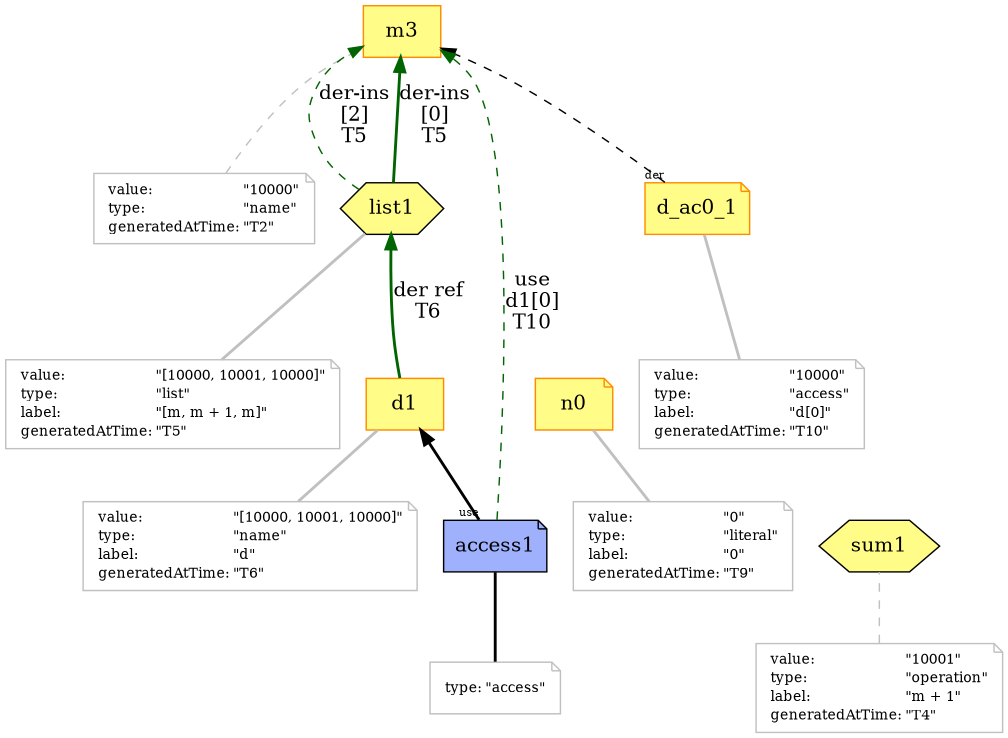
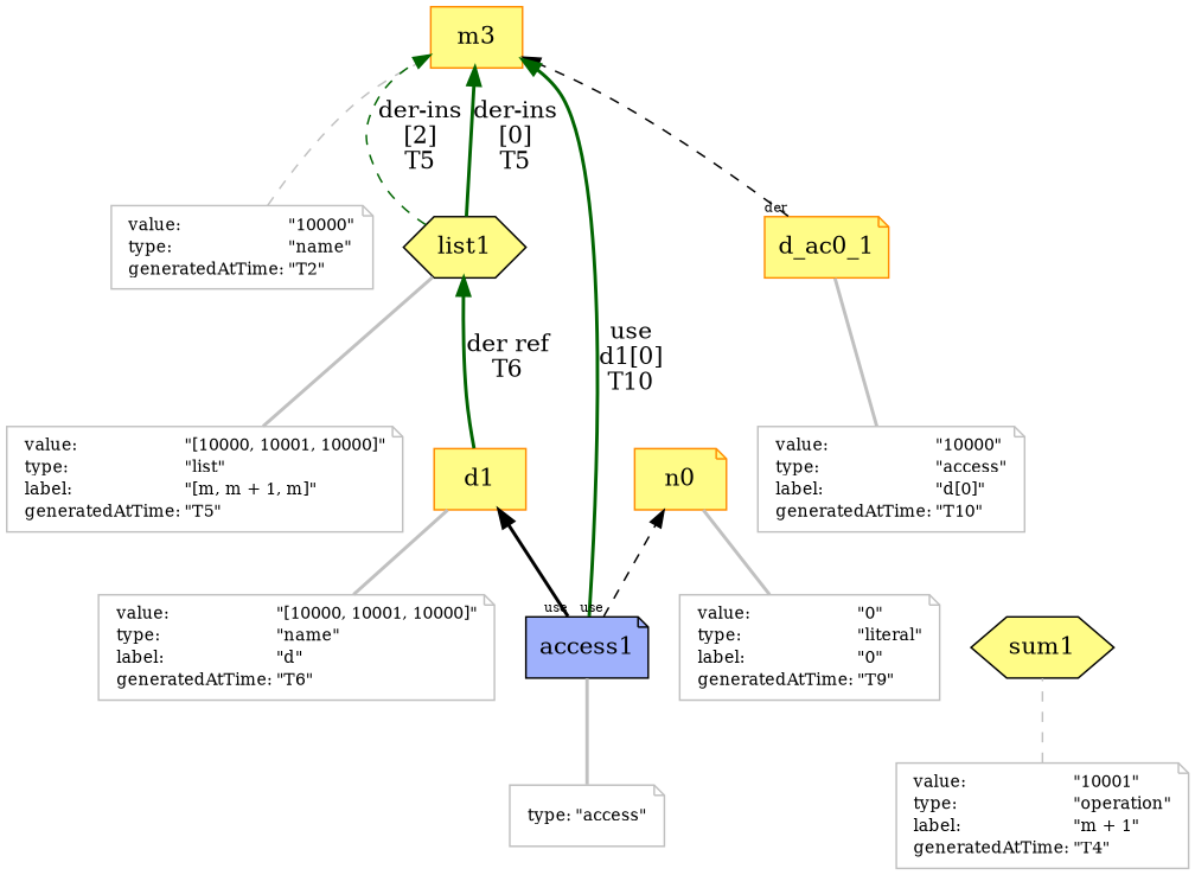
  digraph {
    rankdir=BT
    node [color=gray shape=note]
    edge [color=gray style=bold]
    n1 [color=darkorange fillcolor="#FFFC87" label=m3 shape=box style=filled]
    n2 [fontcolor=black fontsize=10 label=<<TABLE cellpadding="0" border="0"> 	<TR> 	    <TD align="left">value:</TD> 	    <TD align="left">&quot;10000&quot;</TD> 	</TR> 	<TR> 	    <TD align="left">type:</TD> 	    <TD align="left">&quot;name&quot;</TD> 	</TR> 	<TR> 	    <TD align="left">generatedAtTime:</TD> 	    <TD align="left">&quot;T2&quot;</TD> 	</TR> </TABLE>>]
    n3 [color=black fillcolor="#FFFC87" label=sum1 shape=hexagon style=filled]
    n4 [fontcolor=black fontsize=10 label=<<TABLE cellpadding="0" border="0"> 	<TR> 	    <TD align="left">value:</TD> 	    <TD align="left">&quot;10001&quot;</TD> 	</TR> 	<TR> 	    <TD align="left">type:</TD> 	    <TD align="left">&quot;operation&quot;</TD> 	</TR> 	<TR> 	    <TD align="left">label:</TD> 	    <TD align="left">&quot;m + 1&quot;</TD> 	</TR> 	<TR> 	    <TD align="left">generatedAtTime:</TD> 	    <TD align="left">&quot;T4&quot;</TD> 	</TR> </TABLE>>]
    n5 [color=black fillcolor="#FFFC87" label=list1 shape=hexagon style=filled]
    n6 [fontcolor=black fontsize=10 label=<<TABLE cellpadding="0" border="0"> 	<TR> 	    <TD align="left">value:</TD> 	    <TD align="left">&quot;[10000, 10001, 10000]&quot;</TD> 	</TR> 	<TR> 	    <TD align="left">type:</TD> 	    <TD align="left">&quot;list&quot;</TD> 	</TR> 	<TR> 	    <TD align="left">label:</TD> 	    <TD align="left">&quot;[m, m + 1, m]&quot;</TD> 	</TR> 	<TR> 	    <TD align="left">generatedAtTime:</TD> 	    <TD align="left">&quot;T5&quot;</TD> 	</TR> </TABLE>>]
    n7 [color=darkorange fillcolor="#FFFC87" label=d1 shape=box style=filled]
    n8 [fontcolor=black fontsize=10 label=<<TABLE cellpadding="0" border="0"> 	<TR> 	    <TD align="left">value:</TD> 	    <TD align="left">&quot;[10000, 10001, 10000]&quot;</TD> 	</TR> 	<TR> 	    <TD align="left">type:</TD> 	    <TD align="left">&quot;name&quot;</TD> 	</TR> 	<TR> 	    <TD align="left">label:</TD> 	    <TD align="left">&quot;d&quot;</TD> 	</TR> 	<TR> 	    <TD align="left">generatedAtTime:</TD> 	    <TD align="left">&quot;T6&quot;</TD> 	</TR> </TABLE>>]
    n9 [color=darkorange fillcolor="#FFFC87" label=n0 style=filled]
    n10 [fontcolor=black fontsize=10 label=<<TABLE cellpadding="0" border="0"> 	<TR> 	    <TD align="left">value:</TD> 	    <TD align="left">&quot;0&quot;</TD> 	</TR> 	<TR> 	    <TD align="left">type:</TD> 	    <TD align="left">&quot;literal&quot;</TD> 	</TR> 	<TR> 	    <TD align="left">label:</TD> 	    <TD align="left">&quot;0&quot;</TD> 	</TR> 	<TR> 	    <TD align="left">generatedAtTime:</TD> 	    <TD align="left">&quot;T9&quot;</TD> 	</TR> </TABLE>>]
    n11 [color=darkorange fillcolor="#FFFC87" label=d_ac0_1 style=filled]
    n12 [color=black fillcolor="#9FB1FC" label=access1 sides=4 style=filled]
    n13 [fontcolor=black fontsize=10 label=<<TABLE cellpadding="0" border="0"> 	<TR> 	    <TD align="left">value:</TD> 	    <TD align="left">&quot;10000&quot;</TD> 	</TR> 	<TR> 	    <TD align="left">type:</TD> 	    <TD align="left">&quot;access&quot;</TD> 	</TR> 	<TR> 	    <TD align="left">label:</TD> 	    <TD align="left">&quot;d[0]&quot;</TD> 	</TR> 	<TR> 	    <TD align="left">generatedAtTime:</TD> 	    <TD align="left">&quot;T10&quot;</TD> 	</TR> </TABLE>>]
    n14 [fontcolor=black fontsize=10 label=<<TABLE cellpadding="0" border="0"> 	<TR> 	    <TD align="left">type:</TD> 	    <TD align="left">&quot;access&quot;</TD> 	</TR> </TABLE>>]
    n2 -> n1 [arrowhead=none style=dashed]
    n4 -> n3 [arrowhead=none style=dashed]
    n5 -> n1 [color=darkgreen label="der-ins\n[0]\nT5" labelangle=60.0 labeldistance=1.5 labelfontsize=8 rotation=20]
    n5 -> n1 [color=darkgreen label="der-ins\n[2]\nT5" labelangle=60.0 labeldistance=1.5 labelfontsize=8 rotation=20 style=dashed]
    n6 -> n5 [arrowhead=none]
    n7 -> n5 [color=darkgreen label="der ref\nT6" labelangle=60.0 labeldistance=1.5 labelfontsize=8 rotation=20]
    n8 -> n7 [arrowhead=none]
    n10 -> n9 [arrowhead=none]
    n11 -> n1 [labelangle=60.0 labeldistance=1.5 labelfontsize=8 rotation=20 style=dashed taillabel=der color=""]
-   n12 -> n1 [color=darkgreen label="use\nd1[0]\nT10" labelangle=60.0 labeldistance=1.5 labelfontsize=8 rotation=20 style=dashed]
+   n12 -> n1 [color=darkgreen label="use\nd1[0]\nT10" labelangle=60.0 labeldistance=1.5 labelfontsize=8 rotation=20]
    n12 -> n7 [labelangle=60.0 labeldistance=1.5 labelfontsize=8 rotation=20 taillabel=use color=""]
+   n12 -> n9 [labelangle=60.0 labeldistance=1.5 labelfontsize=8 rotation=20 style=dashed taillabel=use color=""]
    n13 -> n11 [arrowhead=none]
-   n14 -> n12 [arrowhead=none color=black]
+   n14 -> n12 [arrowhead=none]
  }
